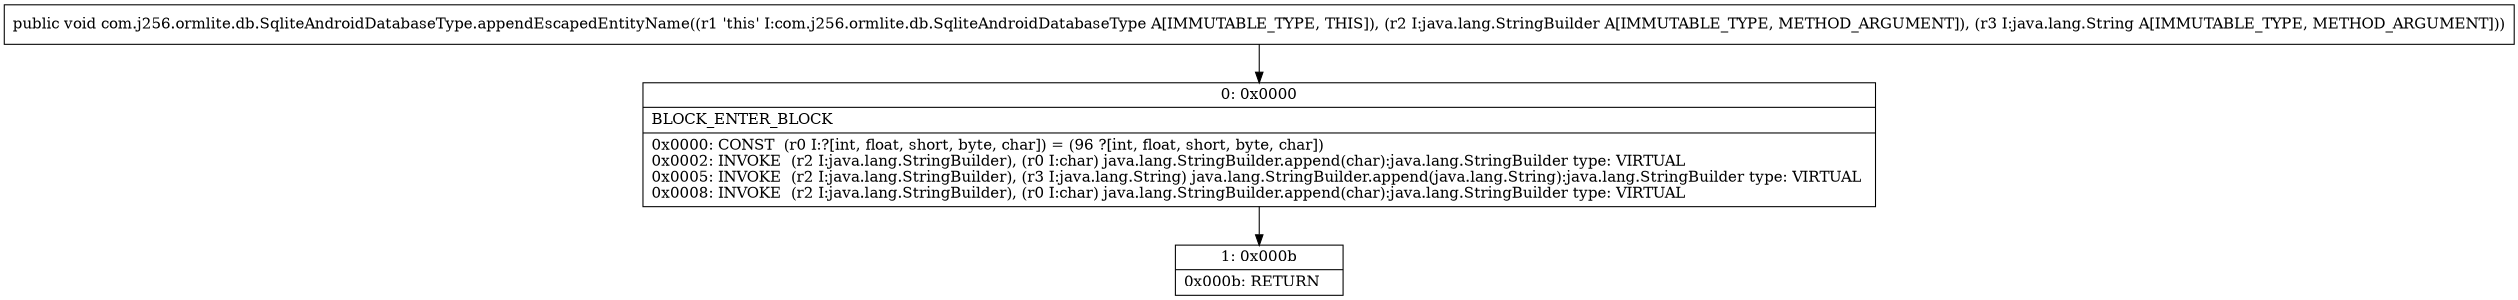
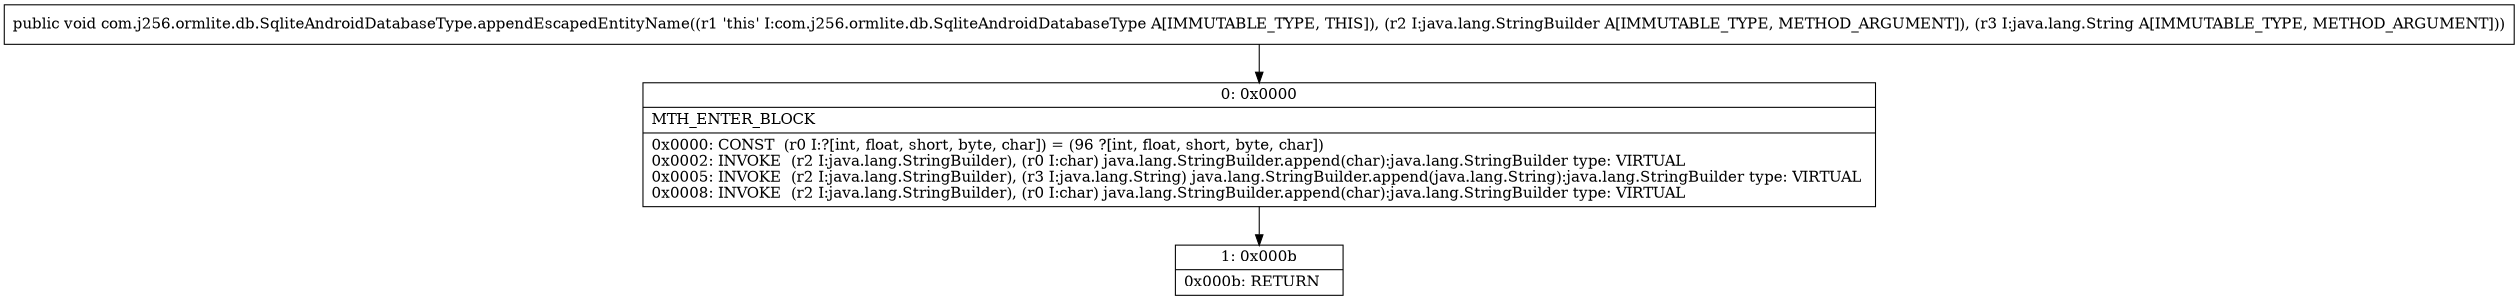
  digraph {
    node [shape=record]
-   n1 [label="{0\:\ 0x0000|BLOCK_ENTER_BLOCK\l|0x0000: CONST  (r0 I:?[int, float, short, byte, char]) = (96 ?[int, float, short, byte, char]) \l0x0002: INVOKE  (r2 I:java.lang.StringBuilder), (r0 I:char) java.lang.StringBuilder.append(char):java.lang.StringBuilder type: VIRTUAL \l0x0005: INVOKE  (r2 I:java.lang.StringBuilder), (r3 I:java.lang.String) java.lang.StringBuilder.append(java.lang.String):java.lang.StringBuilder type: VIRTUAL \l0x0008: INVOKE  (r2 I:java.lang.StringBuilder), (r0 I:char) java.lang.StringBuilder.append(char):java.lang.StringBuilder type: VIRTUAL \l}"]
+   n1 [label="{0\:\ 0x0000|MTH_ENTER_BLOCK\l|0x0000: CONST  (r0 I:?[int, float, short, byte, char]) = (96 ?[int, float, short, byte, char]) \l0x0002: INVOKE  (r2 I:java.lang.StringBuilder), (r0 I:char) java.lang.StringBuilder.append(char):java.lang.StringBuilder type: VIRTUAL \l0x0005: INVOKE  (r2 I:java.lang.StringBuilder), (r3 I:java.lang.String) java.lang.StringBuilder.append(java.lang.String):java.lang.StringBuilder type: VIRTUAL \l0x0008: INVOKE  (r2 I:java.lang.StringBuilder), (r0 I:char) java.lang.StringBuilder.append(char):java.lang.StringBuilder type: VIRTUAL \l}"]
    n2 [label="{1\:\ 0x000b|0x000b: RETURN   \l}"]
    n3 [label="{public void com.j256.ormlite.db.SqliteAndroidDatabaseType.appendEscapedEntityName((r1 'this' I:com.j256.ormlite.db.SqliteAndroidDatabaseType A[IMMUTABLE_TYPE, THIS]), (r2 I:java.lang.StringBuilder A[IMMUTABLE_TYPE, METHOD_ARGUMENT]), (r3 I:java.lang.String A[IMMUTABLE_TYPE, METHOD_ARGUMENT])) }"]
    n1 -> n2
    n3 -> n1
  }
